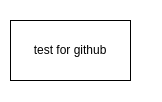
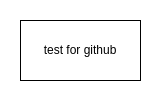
  <mxCell id="0" />
  <mxCell id="1" parent="0" />
- <mxCell id="2" value="test for github" style="rounded=0;whiteSpace=wrap;html=1;" vertex="1" parent="1"><mxGeometry x="10" y="20" width="120" height="60" as="geometry" /></mxCell>
+ <mxCell id="2" value="test for github" style="rounded=0;whiteSpace=wrap;html=1;" vertex="1" parent="1"><mxGeometry x="20" y="20" width="120" height="60" as="geometry" /></mxCell>
